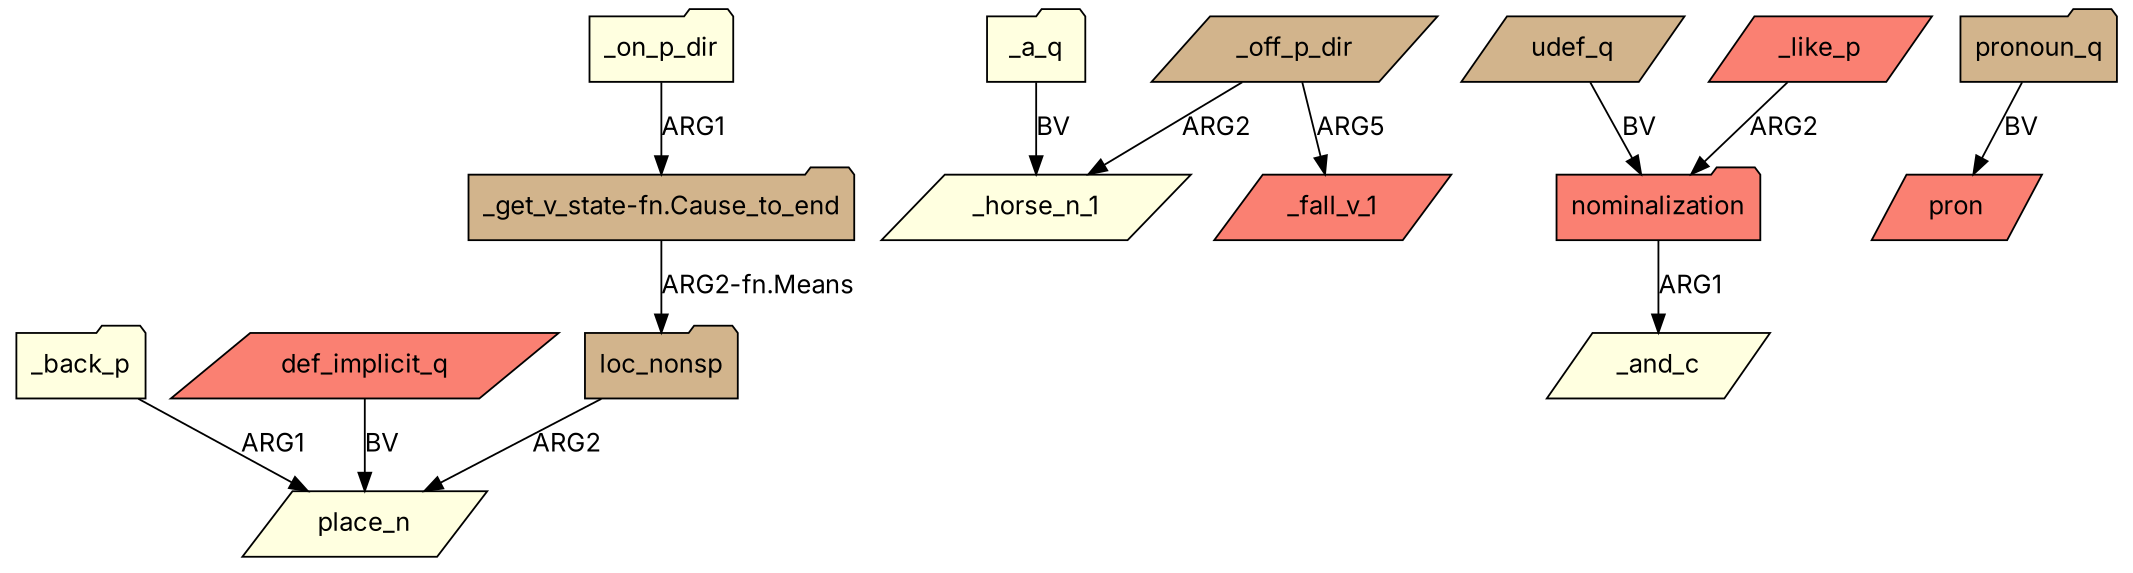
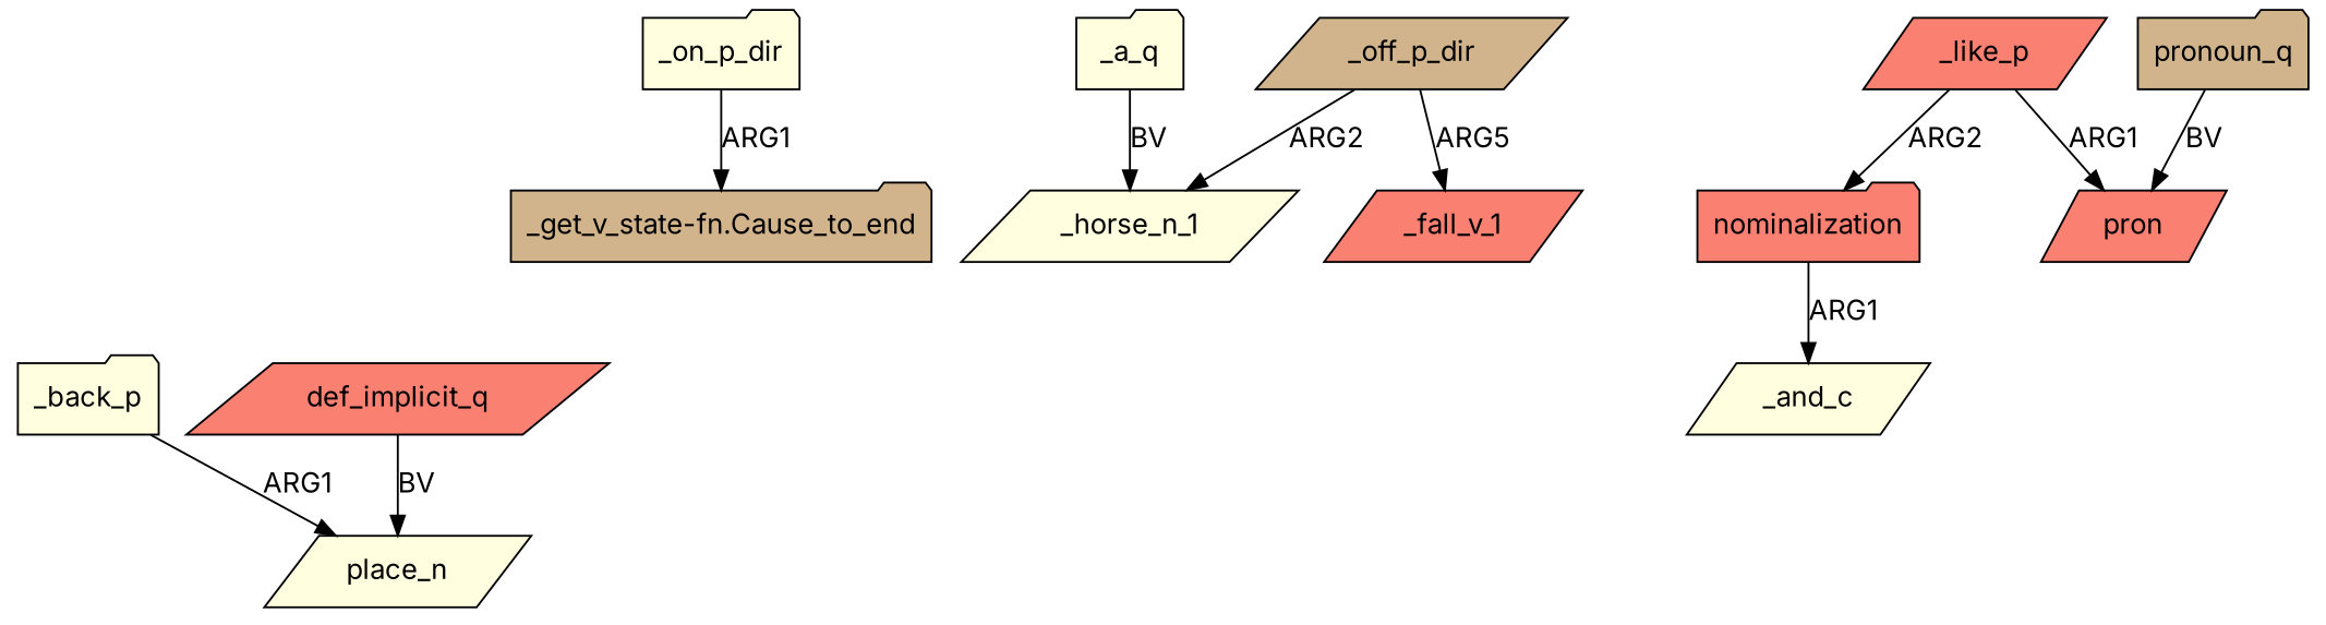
  digraph {
    fontname=Inter
    node [fillcolor=lightyellow fontname=Inter shape=parallelogram style=filled]
    edge [fontname=Inter]
-   loc_nonsp [fillcolor=tan shape=folder]
    place_n
    _back_p [shape=folder]
    _a_q [shape=folder]
    _horse_n_1
    _off_p_dir [fillcolor=tan]
    _fall_v_1 [fillcolor=salmon]
    _like_p [fillcolor=salmon]
    nominalization [fillcolor=salmon shape=folder]
    pron [fillcolor=salmon]
    _and_c
    def_implicit_q [fillcolor=salmon]
    "_get_v_state-fn.Cause_to_end" [fillcolor=tan shape=folder]
    pronoun_q [fillcolor=tan shape=folder]
    _on_p_dir [shape=folder]
-   udef_q [fillcolor=tan]
-   loc_nonsp -> place_n [label=ARG2]
    _back_p -> place_n [label=ARG1]
    _a_q -> _horse_n_1 [label=BV]
    _off_p_dir -> _horse_n_1 [label=ARG2]
    _off_p_dir -> _fall_v_1 [label=ARG5]
    _like_p -> nominalization [label=ARG2]
+   _like_p -> pron [label=ARG1]
    nominalization -> _and_c [label=ARG1]
    def_implicit_q -> place_n [label=BV]
-   "_get_v_state-fn.Cause_to_end" -> loc_nonsp [label="ARG2-fn.Means"]
    pronoun_q -> pron [label=BV]
    _on_p_dir -> "_get_v_state-fn.Cause_to_end" [label=ARG1]
-   udef_q -> nominalization [label=BV]
  }
